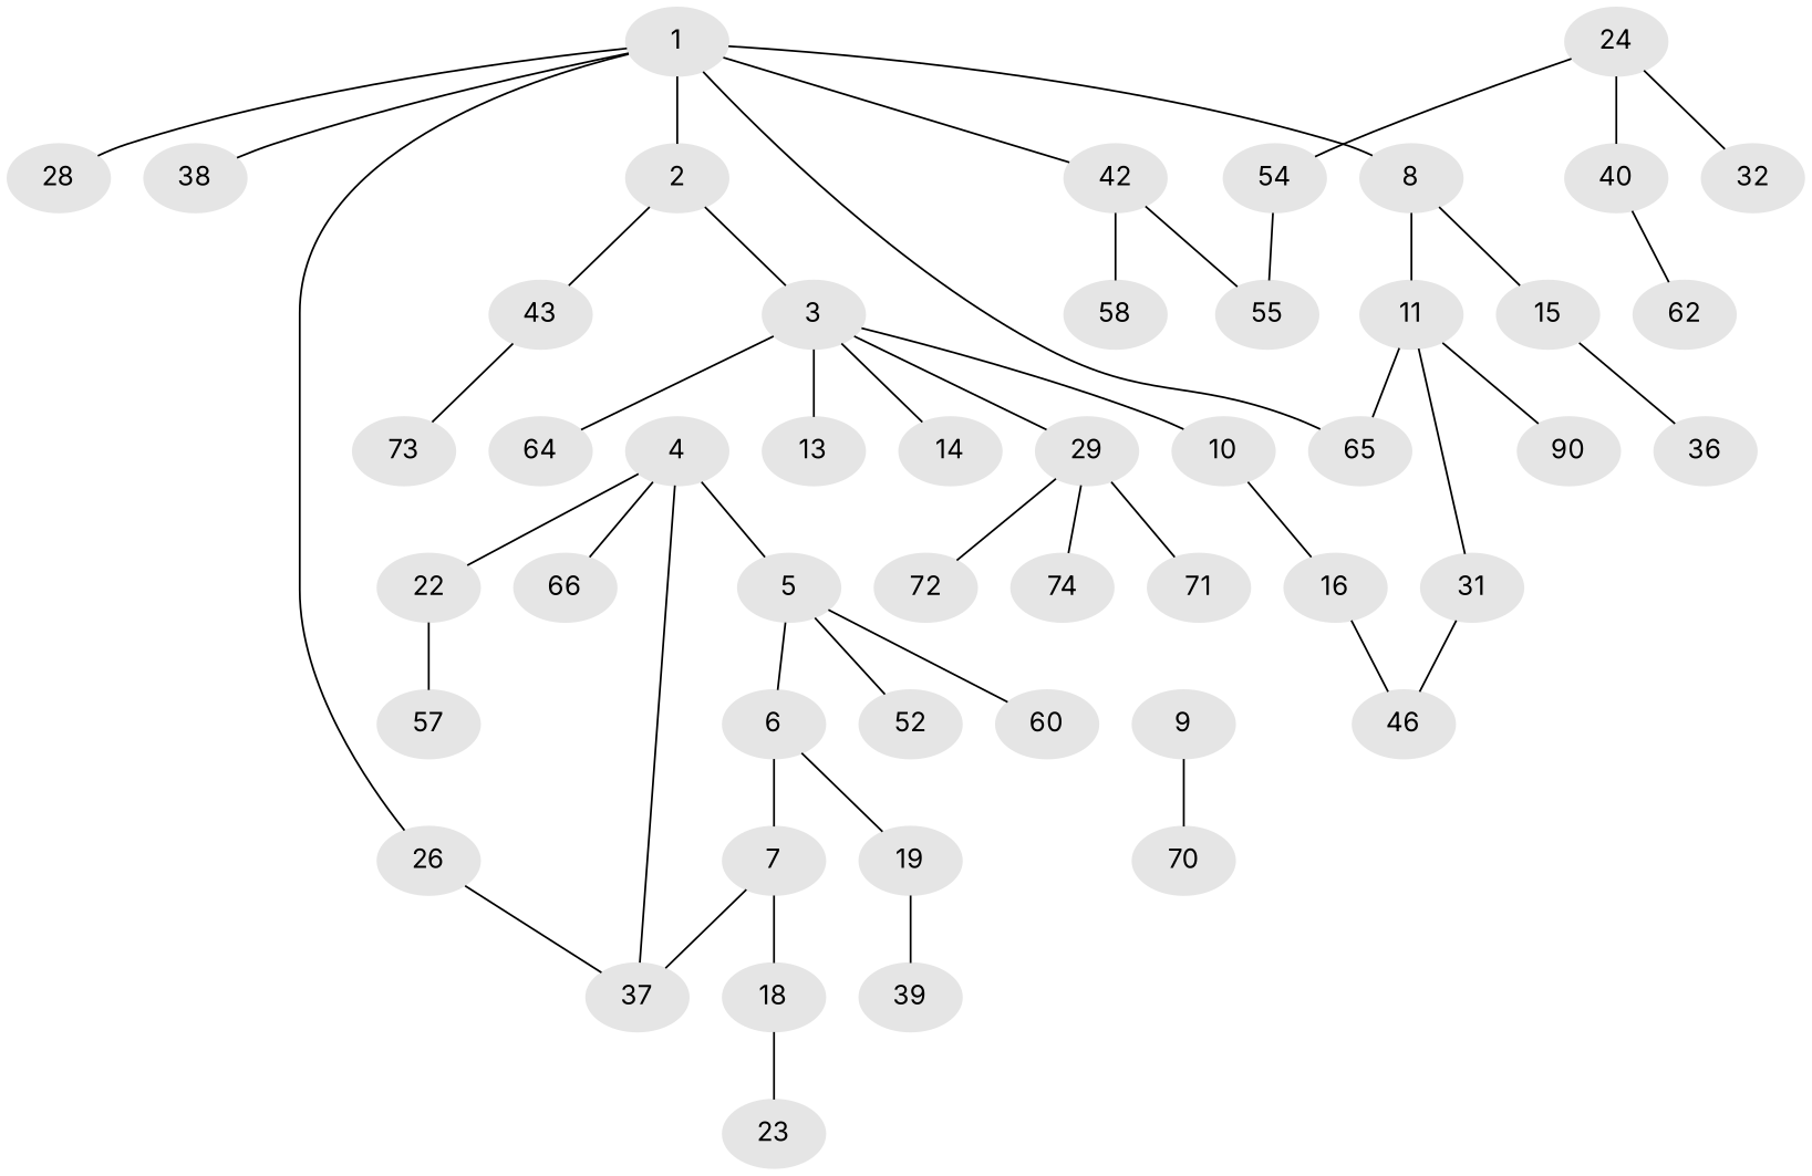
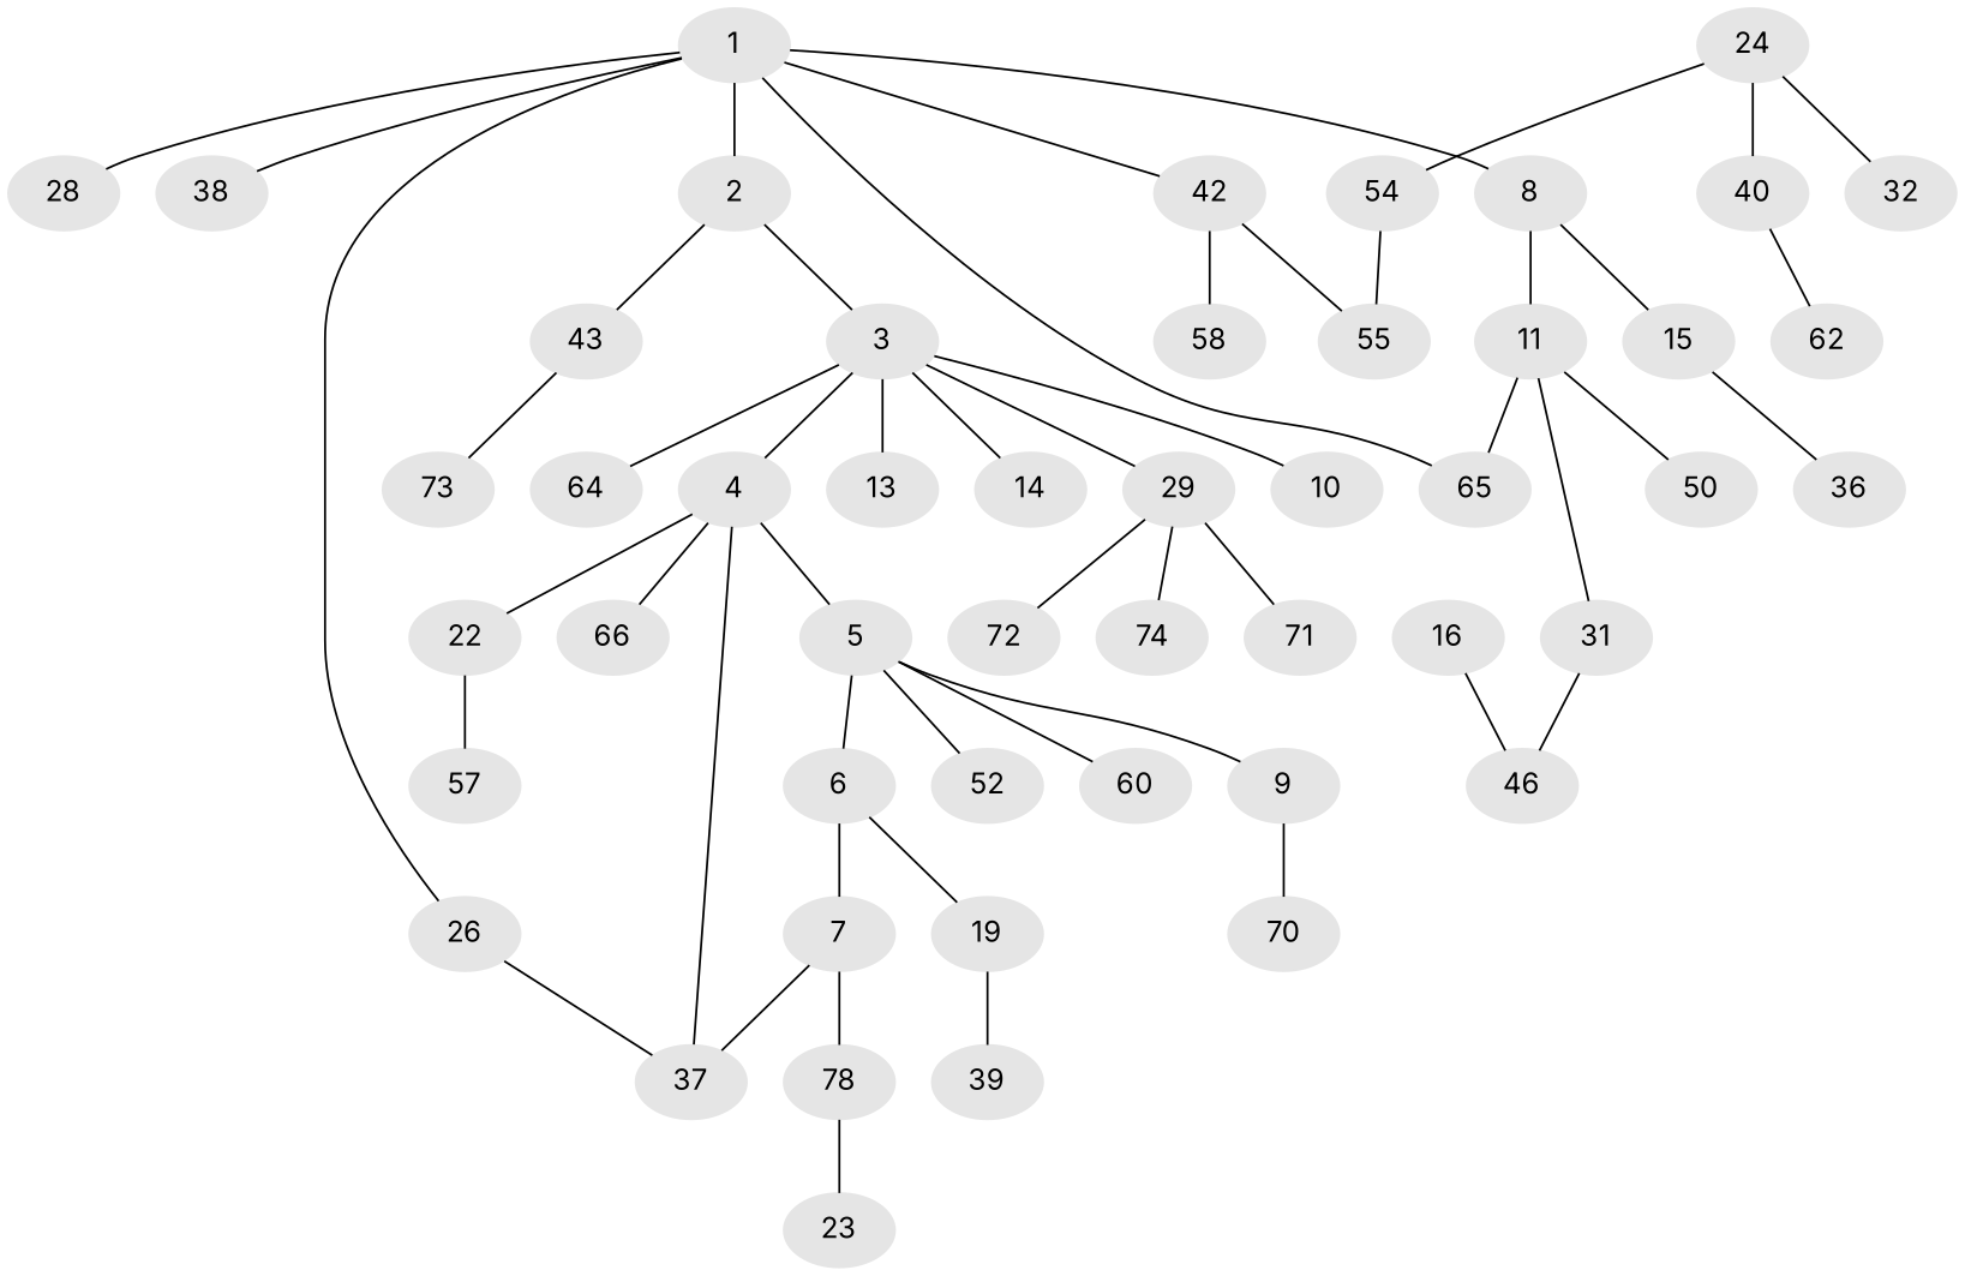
  graph {
    fontname=Inter
    node [color=gray90 fontname=Inter style=filled]
    edge [fontname=Inter]
    1 [super="+20"]
    2 [super="+27"]
    8 [super="+48"]
    26 [super="+59"]
    28
    38
    42 [super="+49"]
    65
    3 [super="+33"]
    43 [super="+67"]
    15 [super="+53"]
    11 [super="+21"]
    36
    37 [super="+44"]
    55
    58 [super="+69"]
    4 [super="+17"]
    10
    13
    14
    29 [super="+51"]
    64
    73
    5 [super="+63"]
    22 [super="+25"]
    66
    16 [super="+30"]
    71
    72
    74 [super="+75"]
    6 [super="+12"]
    9 [super="+68"]
    52
    60
    57
    7 [super="+45"]
    19 [super="+35"]
    70
-   18 [super="+41"]
+   18 [super="+41" label=78]
    39
    23
    31 [super="+34"]
-   50 [label=90]
+   50
    46
    24 [super="+61"]
    32
    40 [super="+56"]
    54
    62
    1 -- 2
    1 -- 8
    1 -- 26
    1 -- 28
    1 -- 38
    1 -- 42
    1 -- 65
    2 -- 3
    2 -- 43
    8 -- 15
    8 -- 11
    26 -- 37
    42 -- 55
    42 -- 58
+   3 -- 4
    3 -- 10
    3 -- 13
    3 -- 14
    3 -- 29
    3 -- 64
    43 -- 73
    15 -- 36
    11 -- 65
    11 -- 31
    11 -- 50
    4 -- 37
    4 -- 5
    4 -- 22
    4 -- 66
-   10 -- 16
    29 -- 71
    29 -- 72
    29 -- 74
    5 -- 6
+   5 -- 9
    5 -- 52
    5 -- 60
    22 -- 57
    16 -- 46
    6 -- 7
    6 -- 19
    9 -- 70
    7 -- 37
    7 -- 18
    19 -- 39
    18 -- 23
    31 -- 46
    24 -- 32
    24 -- 40
    24 -- 54
    40 -- 62
    54 -- 55
  }
